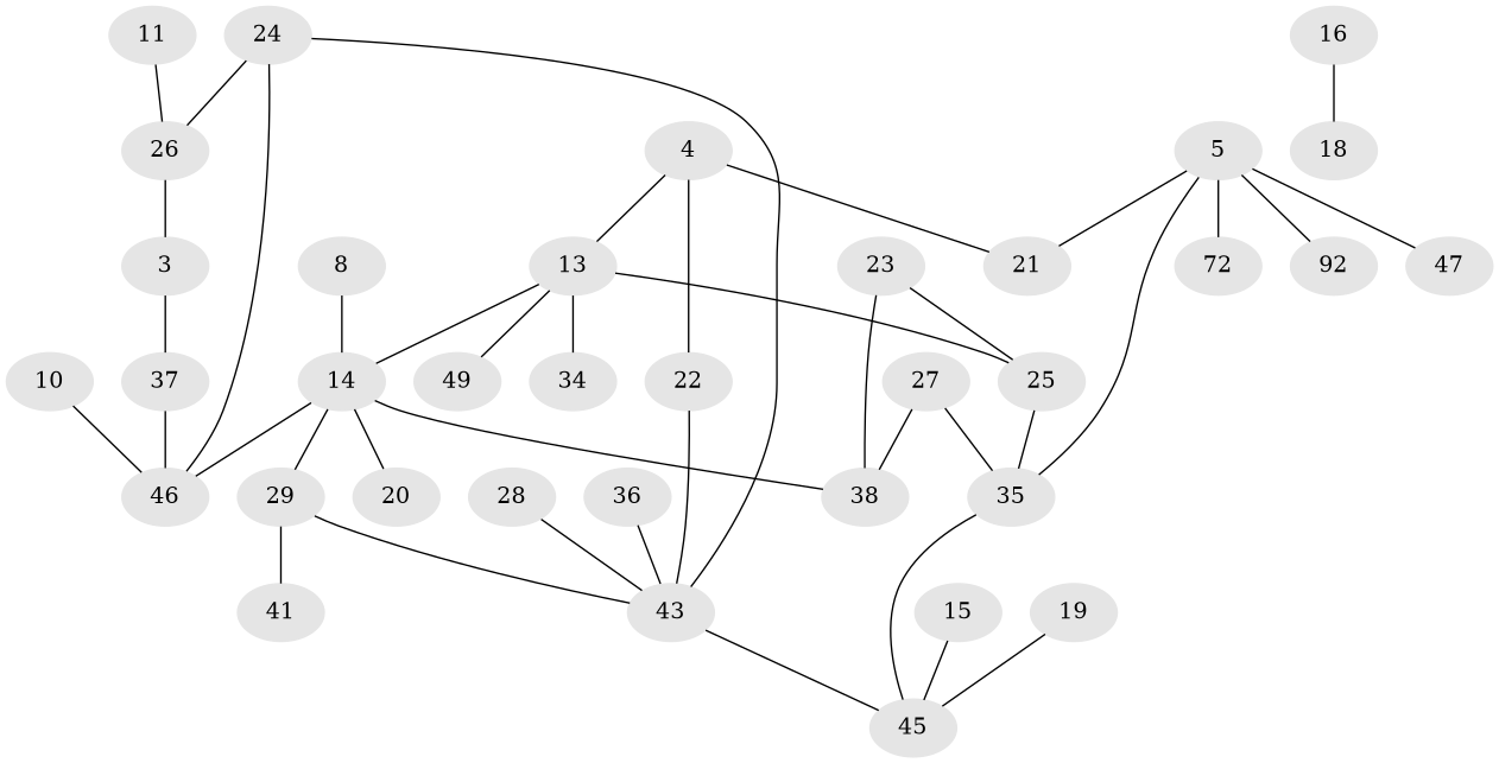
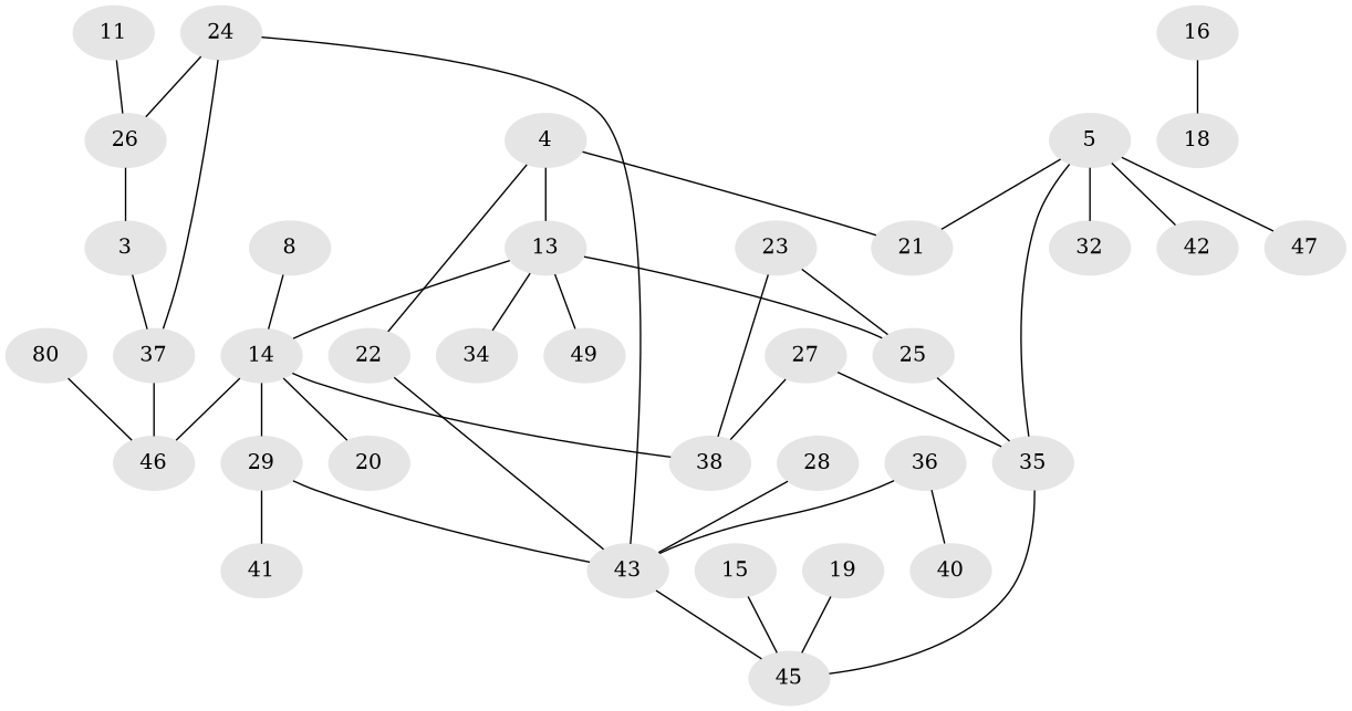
  graph {
    node [color=gray90 style=filled]
    edge [weight=1.0]
    3
    37
    46
    4
    13
    21
    22
    14
    25
    34
    49
    43
    5
-   32 [label=72]
+   32
    35
-   42 [label=92]
+   42
    47
    45
    8
    20
    29
    38
-   10
+   10 [label=80]
    11
    26
    41
    15
    16
    18
    19
    23
    24
    27
    28
    36
+   40
    3 -- 37
    37 -- 46
    4 -- 13
    4 -- 21
    4 -- 22
    13 -- 14
    13 -- 25
    13 -- 34
    13 -- 49
    22 -- 43
    14 -- 46
    14 -- 20
    14 -- 29
    14 -- 38
    25 -- 35
    43 -- 45
    5 -- 21
    5 -- 32
    5 -- 35
    5 -- 42
    5 -- 47
    35 -- 45
    8 -- 14
    29 -- 43
    29 -- 41
    10 -- 46
    11 -- 26
    26 -- 3 [weight=2.0]
    15 -- 45
    16 -- 18
    19 -- 45
    23 -- 25
    23 -- 38
-   24 -- 46
+   24 -- 37
    24 -- 43
    24 -- 26
    27 -- 35
    27 -- 38
    28 -- 43
    36 -- 43
+   36 -- 40
  }
